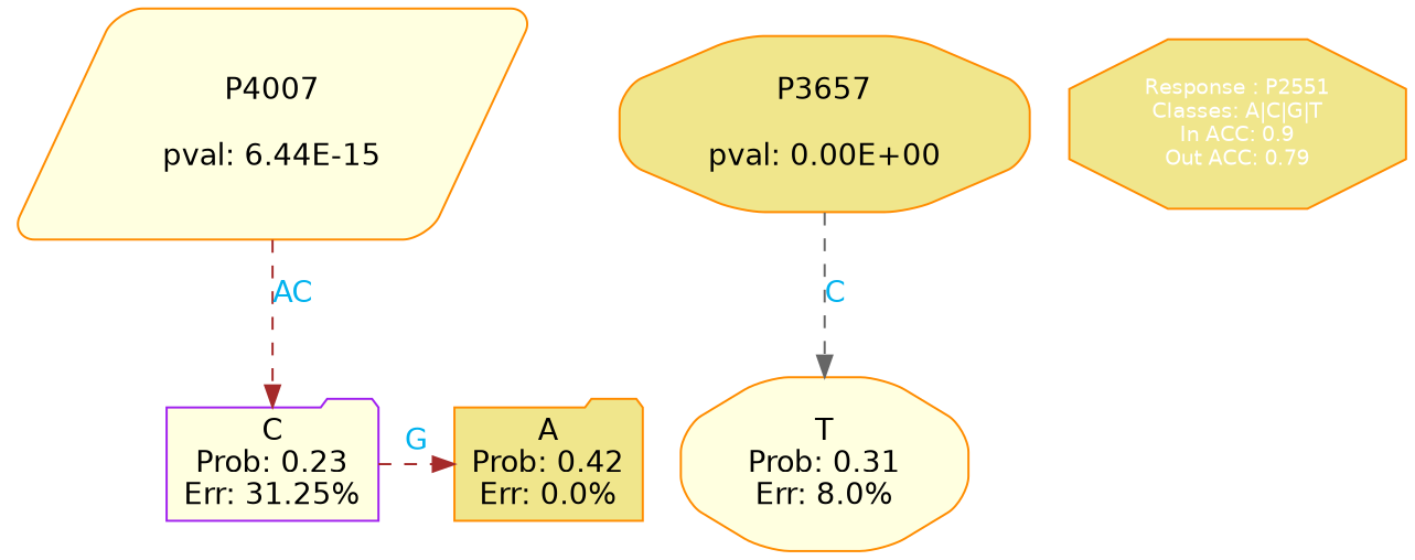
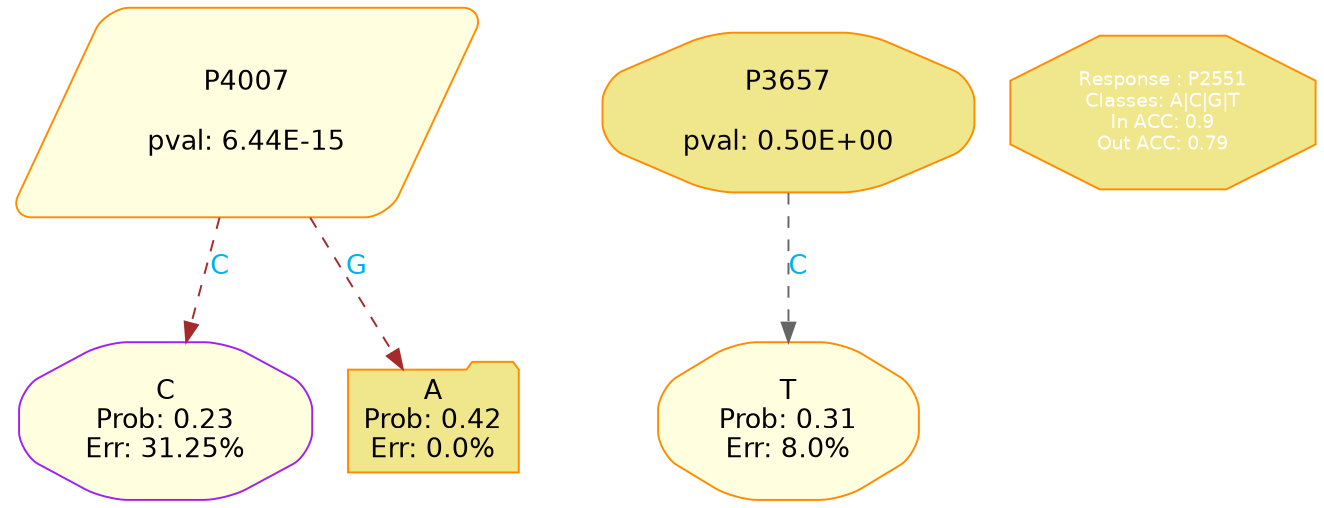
  digraph {
    ranksep=equally
    splines=polylines
    node [color=darkorange fillcolor=lightyellow fontname=helvetica shape=octagon style="filled, rounded"]
    edge [color=brown fontcolor=deepskyblue2 fontname=helvetica style=dashed]
-   n1 [color=purple label="C\nProb: 0.23\nErr: 31.25%" shape=folder]
+   n1 [color=purple label="C\nProb: 0.23\nErr: 31.25%"]
    n2 [fillcolor=khaki label="A\nProb: 0.42\nErr: 0.0%" shape=folder]
    n3 [label="T\nProb: 0.31\nErr: 8.0%"]
    n4 [align=left fillcolor=khaki fontcolor=white fontsize=10 label="Response : P2551\nClasses: A|C|G|T\nIn ACC: 0.9\nOut ACC: 0.79\n" style=filled]
-   n5 [fillcolor=khaki label="P3657\n\npval: 0.00E+00"]
+   n5 [fillcolor=khaki label="P3657\n\npval: 0.50E+00"]
    n6 [label="P4007\n\npval: 6.44E-15" shape=parallelogram]
    subgraph sub_1 {
      rank=same
      n1
      n2
      n3
    }
    subgraph sub_2 {
      rank=same
      n4
      n5
    }
    n5 -> n3 [color=gray40 label=C]
-   n6 -> n1 [label=AC]
-   n1 -> n2 [label=G]
+   n6 -> n1 [label=C]
+   n6 -> n2 [label=G]
  }
